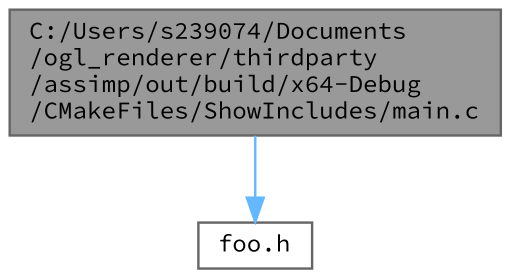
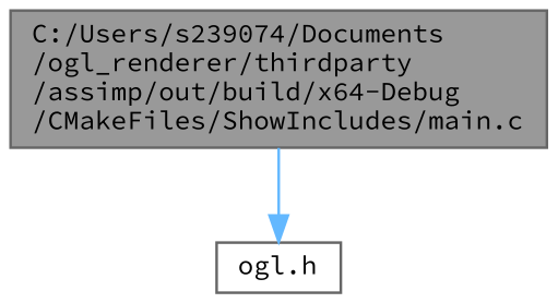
  digraph {
    fontname="Source Code Pro"
    node [fontname="Source Code Pro" fontsize=10 shape=box style=filled]
    n1 [color=gray40 fillcolor=grey60 fontcolor=black height=0.2 label="C:/Users/s239074/Documents\l/ogl_renderer/thirdparty\l/assimp/out/build/x64-Debug\l/CMakeFiles/ShowIncludes/main.c" width=0.4]
-   n2 [color=grey40 fillcolor=white height=0.2 label="foo.h" width=0.4]
+   n2 [color=grey40 fillcolor=white height=0.2 label="ogl.h" width=0.4]
    n1 -> n2 [color=steelblue1 fontname="Source Code Pro" fontsize=10 labelfontname=Helvetica labelfontsize=10 style=solid]
  }
